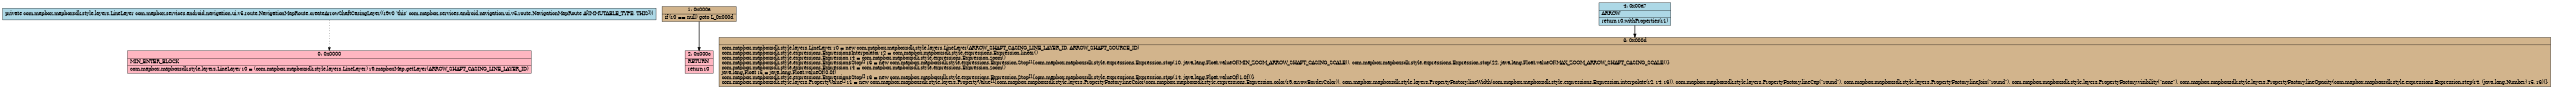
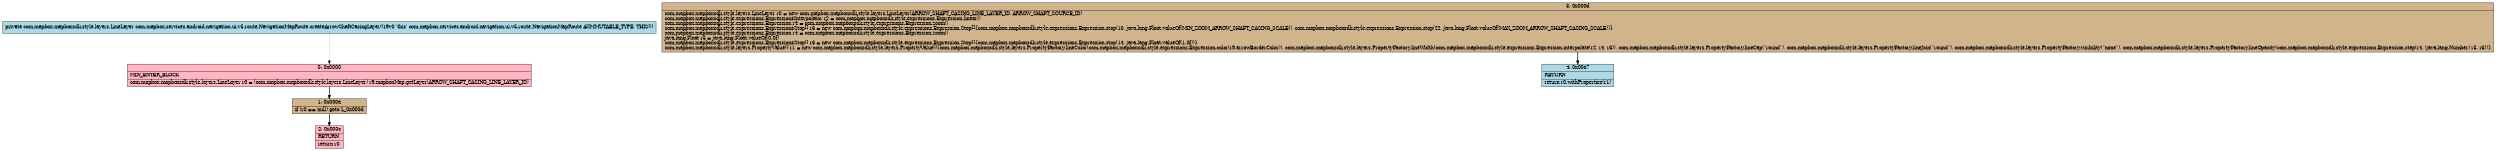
  digraph {
    node [fillcolor=lightpink shape=record style=filled]
    edge [style=bold]
    n1 [label="{0\:\ 0x0000|MIN_ENTER_BLOCK\l|com.mapbox.mapboxsdk.style.layers.LineLayer r0 = (com.mapbox.mapboxsdk.style.layers.LineLayer) r9.mapboxMap.getLayer(ARROW_SHAFT_CASING_LINE_LAYER_ID)\l}"]
    n2 [fillcolor=tan label="{1\:\ 0x000a|if (r0 == null) goto L_0x000d\l}"]
    n3 [label="{2\:\ 0x000c|RETURN\l|return r0\l}"]
    n4 [fillcolor=tan label="{3\:\ 0x000d|com.mapbox.mapboxsdk.style.layers.LineLayer r0 = new com.mapbox.mapboxsdk.style.layers.LineLayer(ARROW_SHAFT_CASING_LINE_LAYER_ID, ARROW_SHAFT_SOURCE_ID)\lcom.mapbox.mapboxsdk.style.expressions.Expression$Interpolator r2 = com.mapbox.mapboxsdk.style.expressions.Expression.linear()\lcom.mapbox.mapboxsdk.style.expressions.Expression r4 = com.mapbox.mapboxsdk.style.expressions.Expression.zoom()\lcom.mapbox.mapboxsdk.style.expressions.Expression$Stop[] r6 = new com.mapbox.mapboxsdk.style.expressions.Expression.Stop[]\{com.mapbox.mapboxsdk.style.expressions.Expression.stop(10, java.lang.Float.valueOf(MIN_ZOOM_ARROW_SHAFT_CASING_SCALE)), com.mapbox.mapboxsdk.style.expressions.Expression.stop(22, java.lang.Float.valueOf(MAX_ZOOM_ARROW_SHAFT_CASING_SCALE))\}\lcom.mapbox.mapboxsdk.style.expressions.Expression r4 = com.mapbox.mapboxsdk.style.expressions.Expression.zoom()\ljava.lang.Float r5 = java.lang.Float.valueOf(0.0f)\lcom.mapbox.mapboxsdk.style.expressions.Expression$Stop[] r6 = new com.mapbox.mapboxsdk.style.expressions.Expression.Stop[]\{com.mapbox.mapboxsdk.style.expressions.Expression.stop(14, java.lang.Float.valueOf(1.0f))\}\lcom.mapbox.mapboxsdk.style.layers.PropertyValue[] r1 = new com.mapbox.mapboxsdk.style.layers.PropertyValue[]\{com.mapbox.mapboxsdk.style.layers.PropertyFactory.lineColor(com.mapbox.mapboxsdk.style.expressions.Expression.color(r9.arrowBorderColor)), com.mapbox.mapboxsdk.style.layers.PropertyFactory.lineWidth(com.mapbox.mapboxsdk.style.expressions.Expression.interpolate(r2, r4, r6)), com.mapbox.mapboxsdk.style.layers.PropertyFactory.lineCap(\"round\"), com.mapbox.mapboxsdk.style.layers.PropertyFactory.lineJoin(\"round\"), com.mapbox.mapboxsdk.style.layers.PropertyFactory.visibility(\"none\"), com.mapbox.mapboxsdk.style.layers.PropertyFactory.lineOpacity(com.mapbox.mapboxsdk.style.expressions.Expression.step(r4, (java.lang.Number) r5, r6))\}\l}"]
-   n5 [fillcolor=lightblue label="{4\:\ 0x00a7|ARROW\l|return r0.withProperties(r1)\l}"]
+   n5 [fillcolor=lightblue label="{4\:\ 0x00a7|RETURN\l|return r0.withProperties(r1)\l}"]
    n6 [fillcolor=lightblue label="{private com.mapbox.mapboxsdk.style.layers.LineLayer com.mapbox.services.android.navigation.ui.v5.route.NavigationMapRoute.createArrowShaftCasingLayer((r9v0 'this' com.mapbox.services.android.navigation.ui.v5.route.NavigationMapRoute A[IMMUTABLE_TYPE, THIS])) }"]
+   n1 -> n2
    n2 -> n3
-   n5 -> n4
+   n4 -> n5
    n6 -> n1 [style=dotted]
  }
